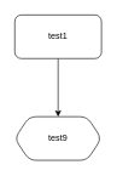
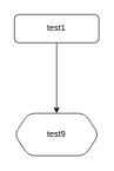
  <mxCell id="0" />
  <mxCell id="1" parent="0" />
  <mxCell id="2" value="" style="edgeStyle=none;html=1;rounded=1;" edge="1" parent="1" source="3" target="4"><mxGeometry relative="1" as="geometry" /></mxCell>
- <mxCell id="3" value="test1" style="rounded=1;whiteSpace=wrap;html=1;" vertex="1" parent="1"><mxGeometry x="20" y="20" width="120" height="60" as="geometry" /></mxCell>
+ <mxCell id="3" value="test1" style="rounded=1;whiteSpace=wrap;html=1;" vertex="1" parent="1"><mxGeometry x="20" y="20" width="120" height="40" as="geometry" /></mxCell>
  <mxCell id="4" value="test9" style="shape=hexagon;perimeter=hexagonPerimeter2;whiteSpace=wrap;html=1;fixedSize=1;rounded=1;" vertex="1" parent="1"><mxGeometry x="20" y="160" width="120" height="60" as="geometry" /></mxCell>
